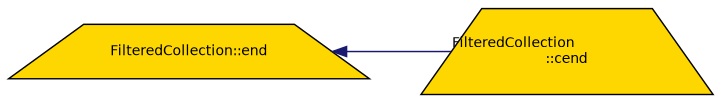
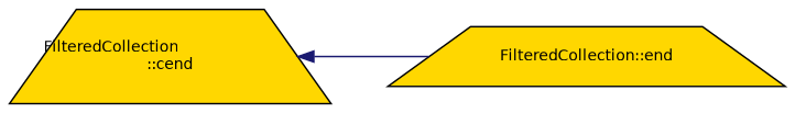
  digraph {
    rankdir=LR
    node [color=black fillcolor=gold fontname=Helvetica fontsize=10 shape=trapezium style=filled]
    n1 [fontcolor=black height=0.2 label="FilteredCollection\l::cend" width=0.4]
    n2 [height=0.2 label="FilteredCollection::end" width=0.4]
-   n2 -> n1 [color=midnightblue dir=back fontname=Helvetica fontsize=10 labelfontname=Helvetica labelfontsize=10 style=solid]
+   n1 -> n2 [color=midnightblue dir=back fontname=Helvetica fontsize=10 labelfontname=Helvetica labelfontsize=10 style=solid]
  }
